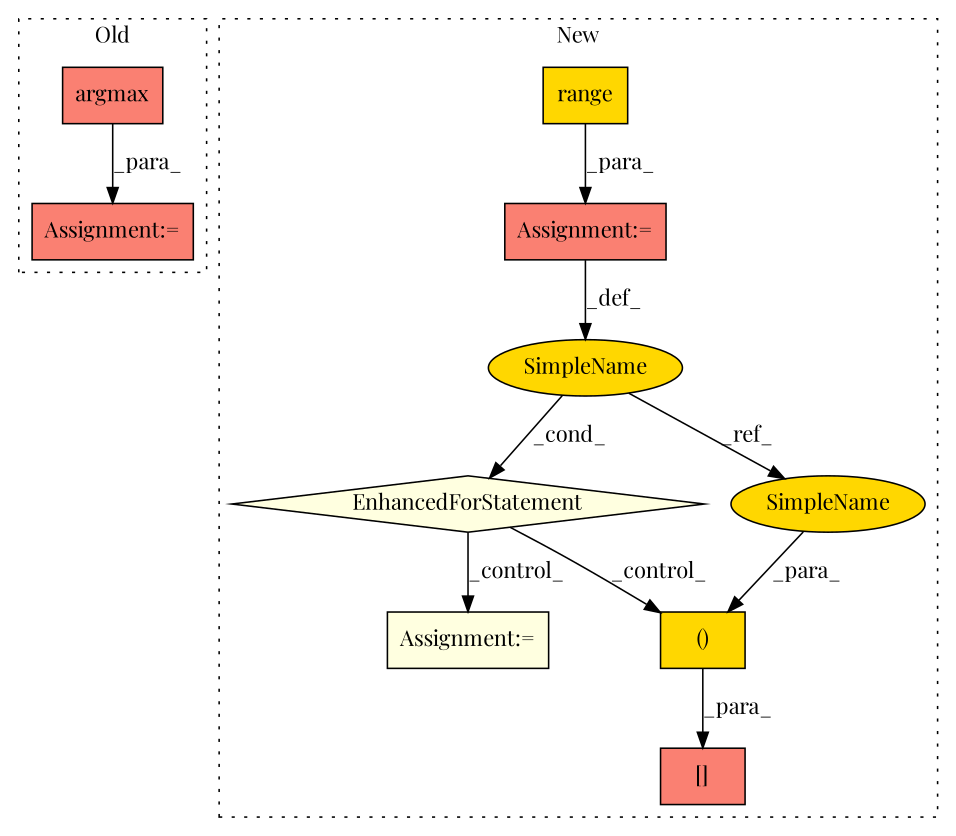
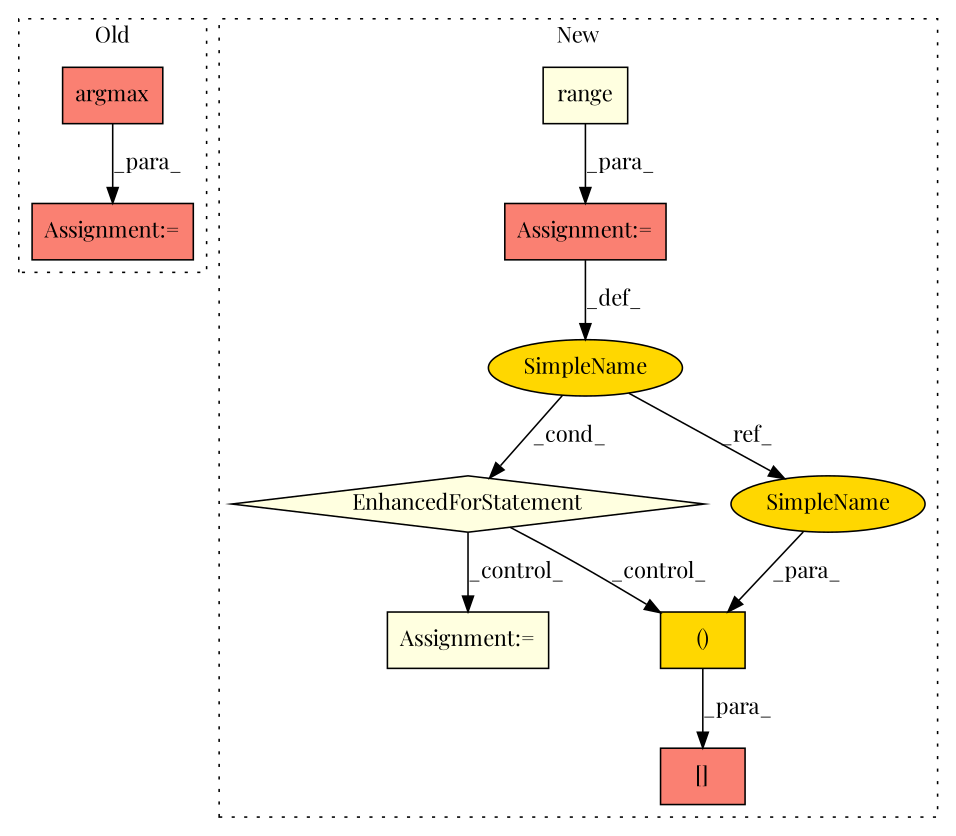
  digraph {
    fontname="Playfair Display"
    node [a=7 l=1 s="7772,7859" shape=box style=filled fillcolor=salmon fontname="Playfair Display"]
    edge [fontname="Playfair Display"]
    n1 [a=32 l="7,1" label=argmax s="5176,5197"]
    n2 [label="Assignment:=" s=5104]
-   n3 [a=32 l="6,1" label=range s="7849,7858" fillcolor=gold]
+   n3 [a=32 l="6,1" label=range s="7849,7858" fillcolor=lightyellow]
    n4 [l="69,2" label="Assignment:="]
    n5 [a=70 l="69,2" label=EnhancedForStatement shape=diamond fillcolor=lightyellow]
    n6 [a=2 l="21,2" label="[]" s="8314,8423"]
    n7 [a=106 l=88 label="()" s=8335 fillcolor=gold]
    n8 [a=42 label=SimpleName s=7845 shape=ellipse fillcolor=gold]
    n9 [label="Assignment:=" s=7940 fillcolor=lightyellow]
    n10 [a=42 label=SimpleName s=8422 shape=ellipse fillcolor=gold]
    subgraph cluster_1 {
      label=Old
      style=dotted
      n1
      n2
    }
    subgraph cluster_2 {
      label=New
      style=dotted
      n3
      n4
      n5
      n6
      n7
      n8
      n9
      n10
    }
    n1 -> n2 [label=_para_]
    n3 -> n4 [label=_para_]
    n4 -> n8 [label=_def_]
    n5 -> n7 [label=_control_]
    n5 -> n9 [label=_control_]
    n7 -> n6 [label=_para_]
    n8 -> n5 [label=_cond_]
    n8 -> n10 [label=_ref_]
    n10 -> n7 [label=_para_]
  }
